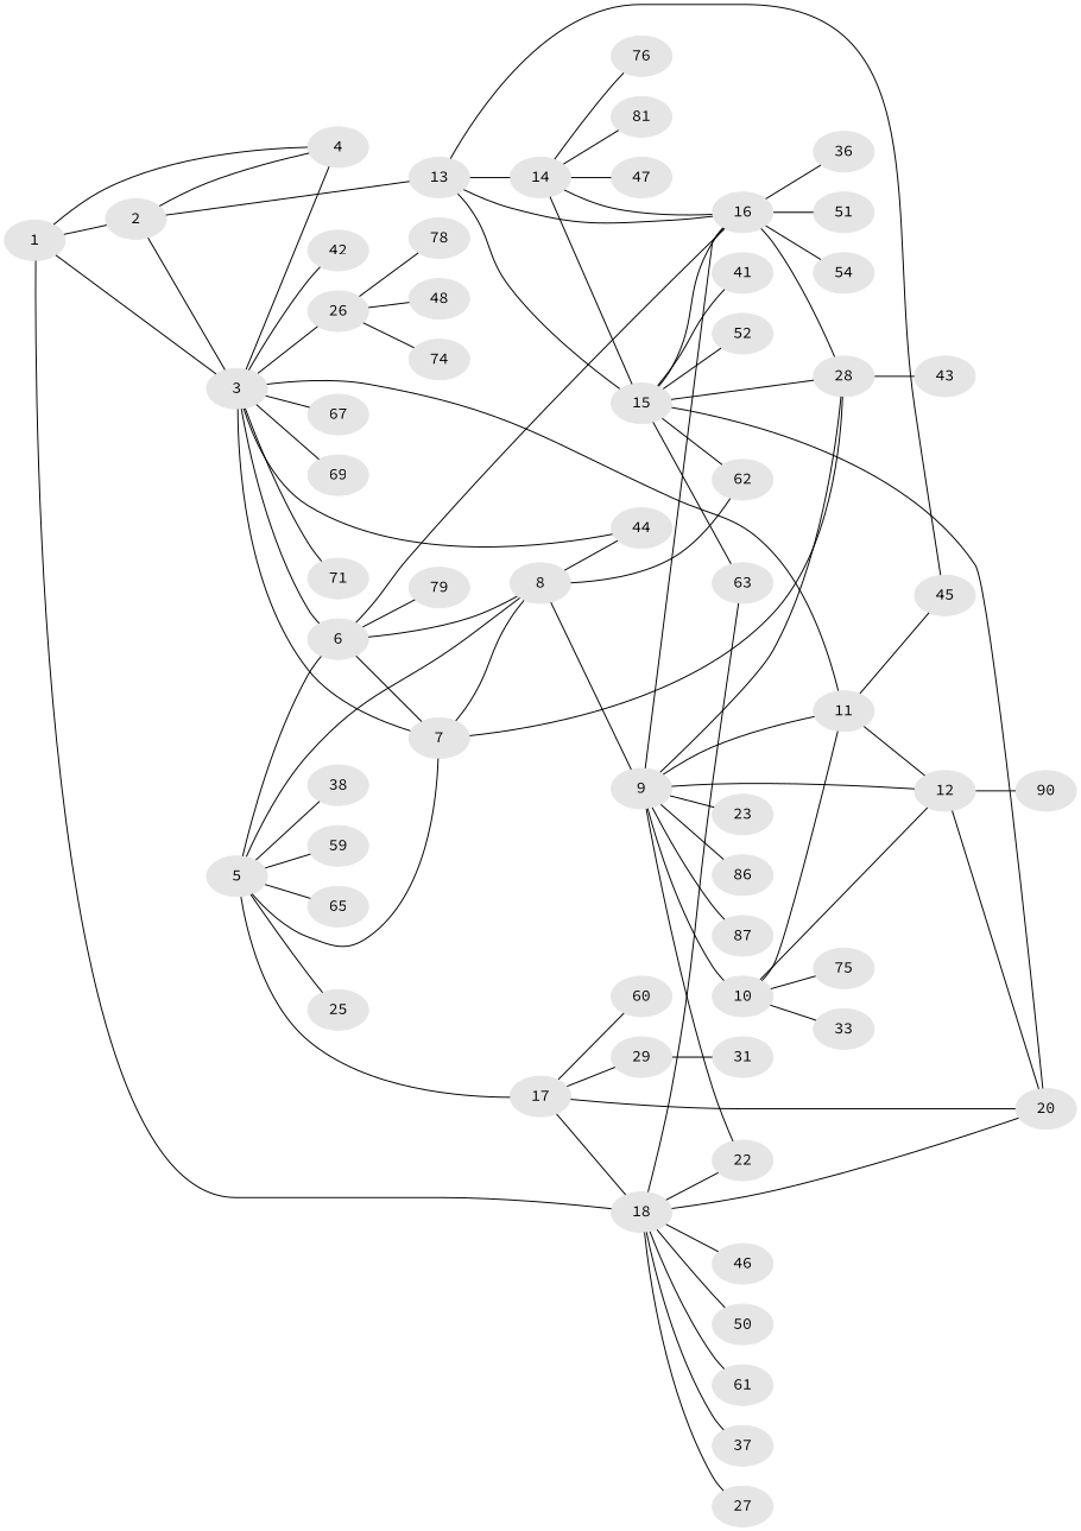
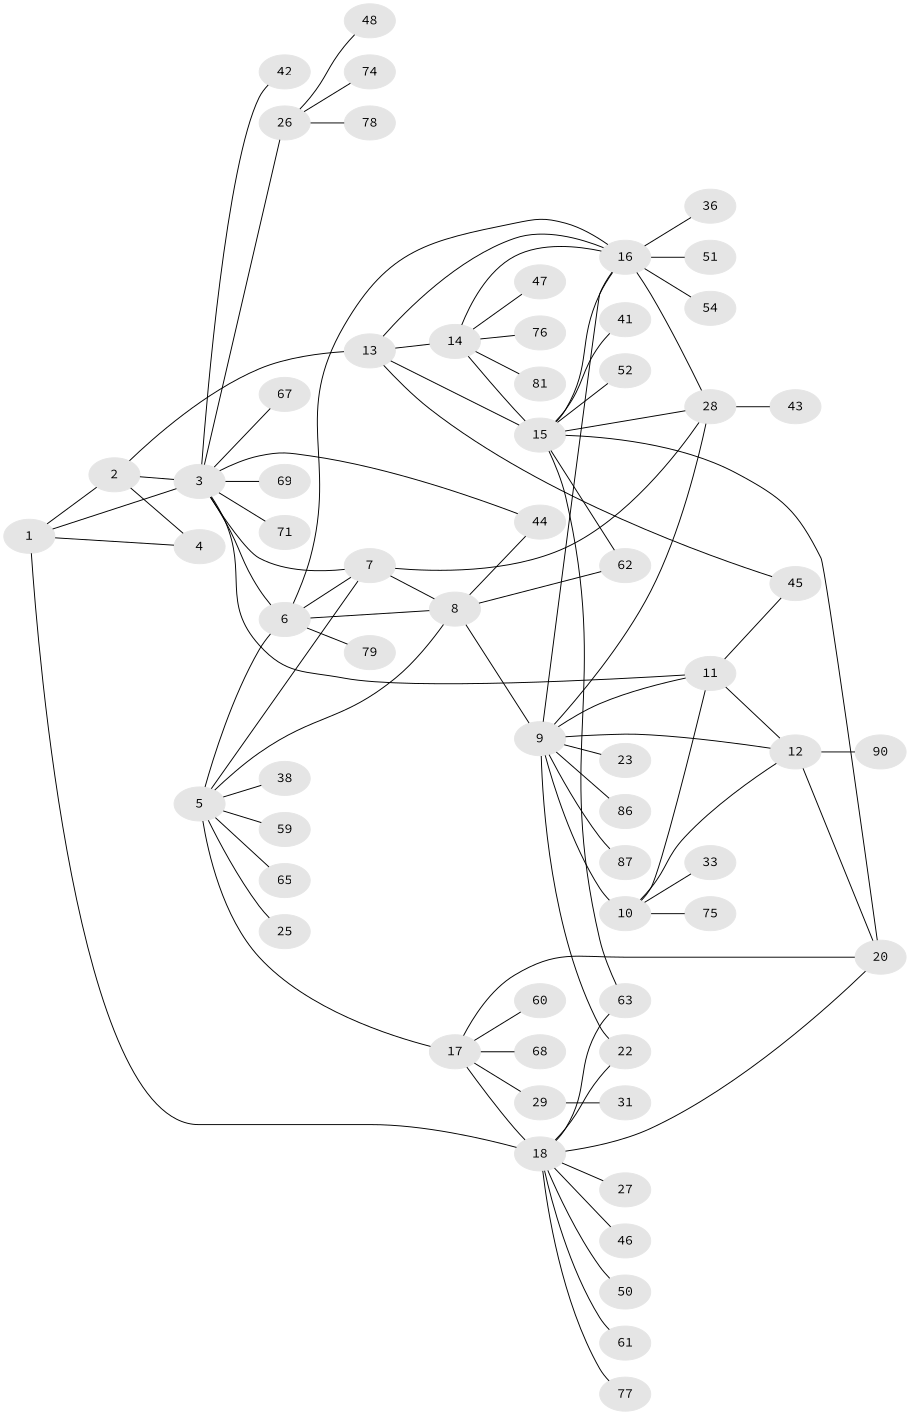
  graph {
    fontname="Source Code Pro"
    rankdir=LR
    node [color=gray90 fontname="Source Code Pro" style=filled]
    edge [fontname="Source Code Pro"]
    1 [super="+58"]
    2 [super="+24"]
    3 [super="+49"]
    4 [super="+85"]
    18 [super="+19"]
    13 [super="+80"]
    6 [super="+32"]
    7 [super="+84"]
    11
    26 [super="+64"]
    42
    44
    67
    69
    71
    22
    20 [super="+53"]
    63
    27
    46
    50
    61
-   77 [label=37]
+   77
    16 [super="+39"]
    45
    14 [super="+21"]
    15 [super="+57"]
    8 [super="+30"]
    79
    28 [super="+55"]
    12 [super="+82"]
    48
    74
    78
    5 [super="+83"]
    17 [super="+35"]
    25
    38
    59
    65
    9 [super="+40"]
    62
    29 [super="+56"]
    60
+   68
    36
    51
    54 [super="+66"]
    43
    10 [super="+37"]
    23 [super="+34"]
    86
    87
    33
    75
    n56 [label=90 super="+72"]
    47
    76
    81
    41
    52
    31
    1 -- 2
    1 -- 3
    1 -- 4
    1 -- 18
    2 -- 3
    2 -- 4
    2 -- 13
-   3 -- 4
    3 -- 6
    3 -- 7
    3 -- 11
    3 -- 26
    3 -- 42
    3 -- 44
    3 -- 67
    3 -- 69
    3 -- 71
    18 -- 22
    18 -- 20 [weight=2]
    18 -- 63
    18 -- 27
    18 -- 46
    18 -- 50
    18 -- 61
    18 -- 77
    13 -- 16
    13 -- 45
    13 -- 14
    13 -- 15
    6 -- 7
    6 -- 16
    6 -- 8
    6 -- 79
    7 -- 8
    7 -- 28
    11 -- 45
    11 -- 12
    26 -- 48
    26 -- 74
    26 -- 78
    16 -- 28
    16 -- 36
    16 -- 51
    16 -- 54
    14 -- 16
    14 -- 15
    14 -- 47
    14 -- 76
    14 -- 81
    15 -- 20
    15 -- 63
    15 -- 16
    15 -- 28
    15 -- 62
    15 -- 41
    15 -- 52
    8 -- 44
    8 -- 9
    8 -- 62
    28 -- 43
    12 -- 20
    12 -- n56
    5 -- 6
    5 -- 7
    5 -- 8
    5 -- 17
    5 -- 25
    5 -- 38
    5 -- 59
    5 -- 65
    17 -- 18 [weight=2]
    17 -- 20
    17 -- 29
    17 -- 60
+   17 -- 68
    9 -- 11
    9 -- 22
    9 -- 16
    9 -- 28
    9 -- 12
    9 -- 10
    9 -- 23
    9 -- 86
    9 -- 87
    29 -- 31
    10 -- 11
    10 -- 12
    10 -- 33
    10 -- 75
  }
